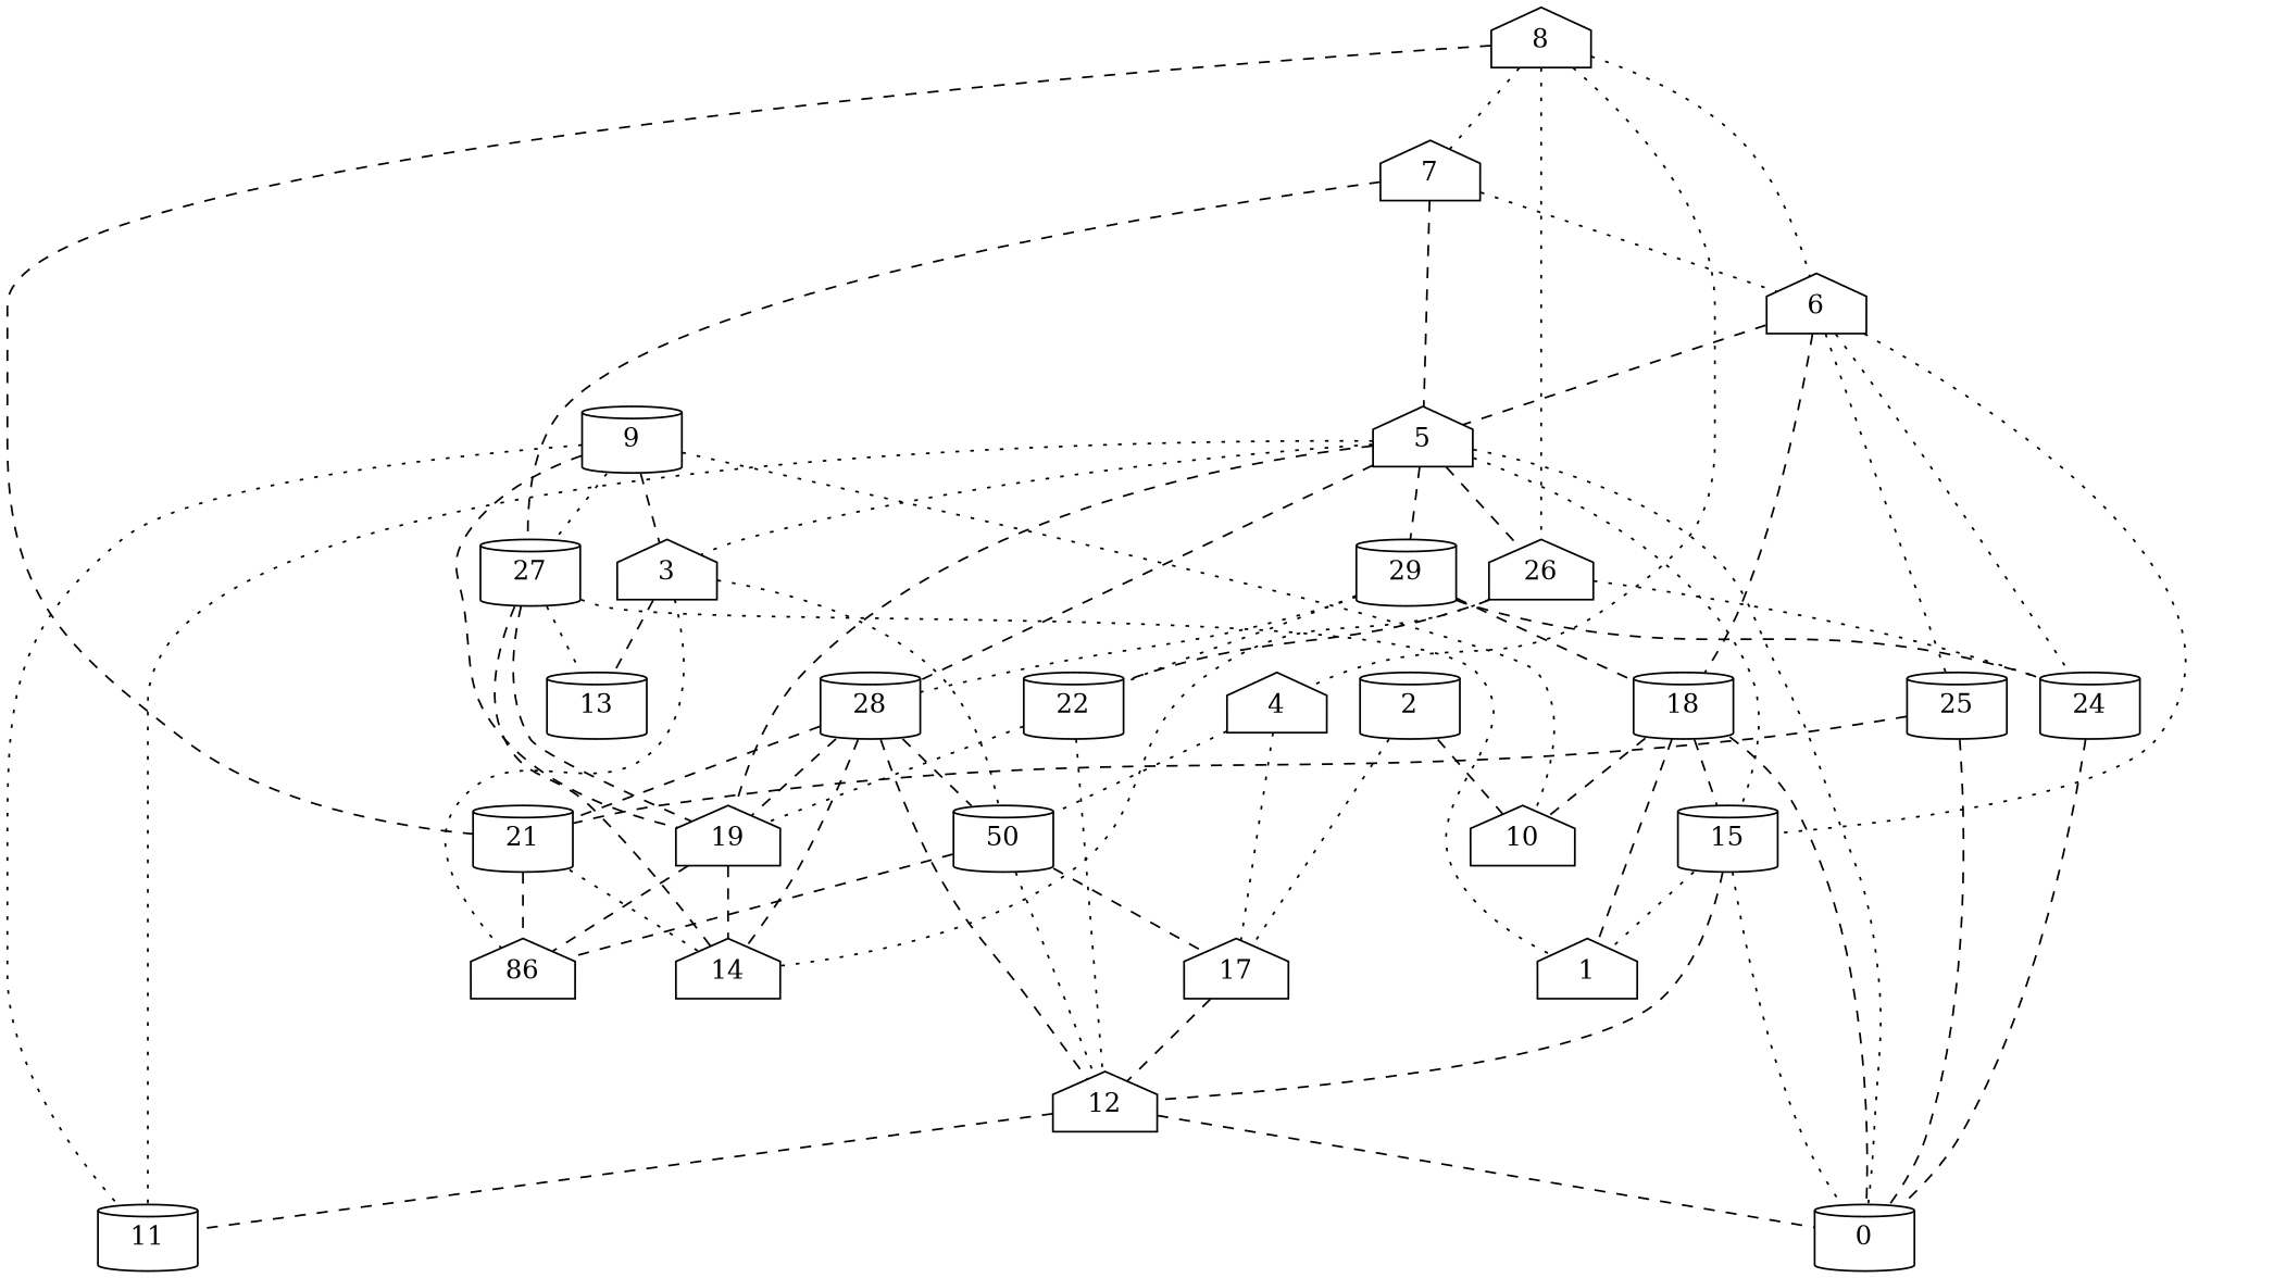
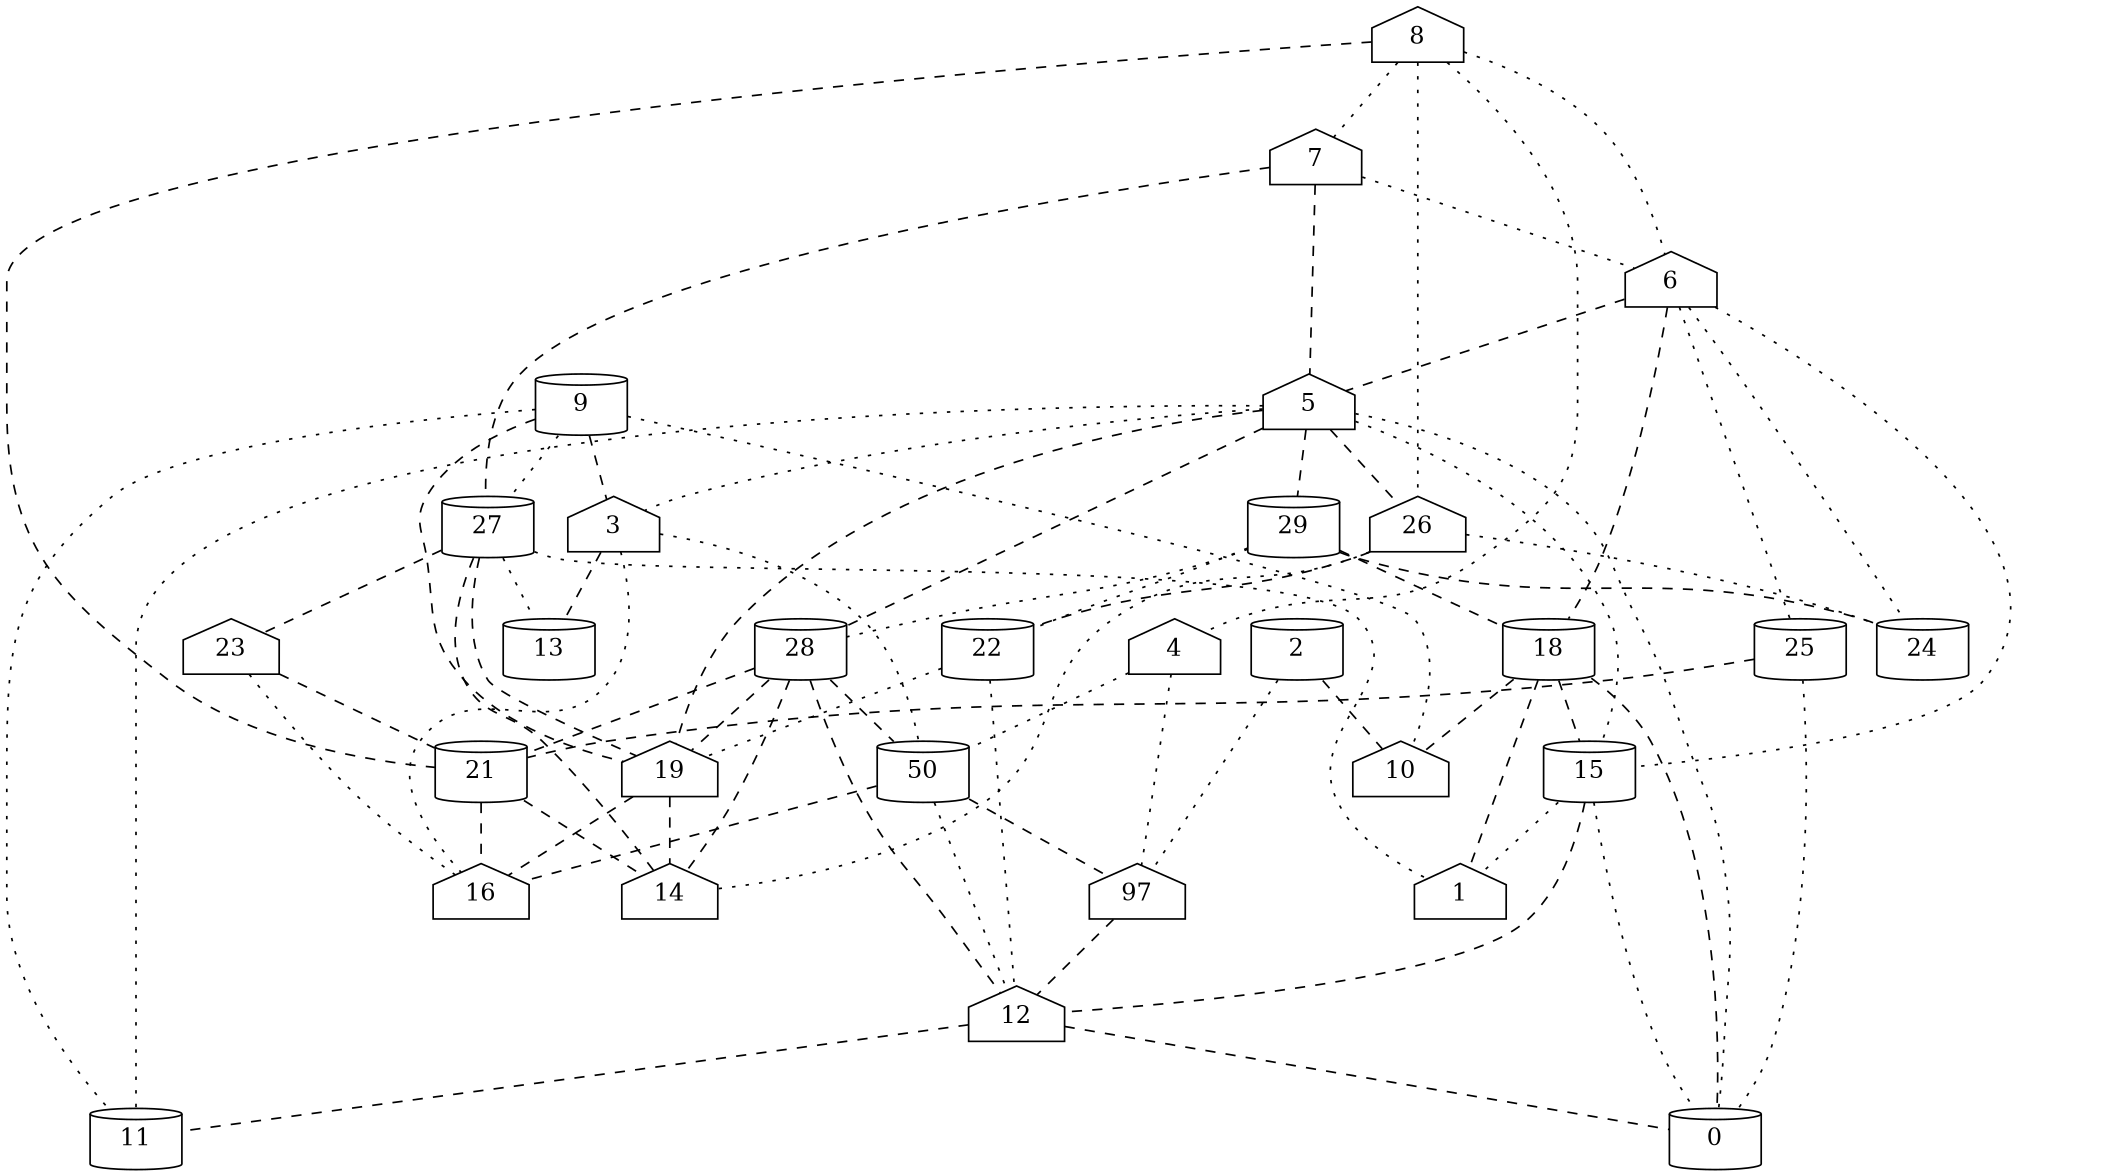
  digraph {
    node [shape=house]
    edge [color=black dir=none style=dashed]
    12
    11 [shape=cylinder]
    0 [shape=cylinder]
    27 [shape=cylinder]
    14
+   23
    1
    21 [shape=cylinder]
    13 [shape=cylinder]
-   16 [label=86]
+   16
    29 [shape=cylinder]
    18 [shape=cylinder]
    22 [shape=cylinder]
    28 [shape=cylinder]
    24 [shape=cylinder]
    10
    15 [shape=cylinder]
    19
    9 [shape=cylinder]
    3
    5
    26
    n23 [label=50 shape=cylinder]
    8
    7
    6
    4
-   17
+   17 [label=97]
    25 [shape=cylinder]
    2 [shape=cylinder]
    subgraph sub_1 {
      12
      11
      0
      27
      14
+     23
      1
      21
      13
      16
      29
      18
      22
      28
      24
      10
      15
      19
      9
      3
      5
      26
      n23
      8
      7
      6
      4
      17
      25
      2
    }
    12 -> 11
    12 -> 0
    27 -> 14
+   27 -> 23
    27 -> 1 [style=dotted]
    27 -> 13 [style=dotted]
    27 -> 19
-   21 -> 14 [style=dotted]
+   23 -> 21
+   23 -> 16 [style=dotted]
+   21 -> 14
    21 -> 16
    29 -> 18
    29 -> 22 [style=dotted]
    29 -> 28 [style=dotted]
    29 -> 24
    18 -> 0
    18 -> 1
    18 -> 10
    18 -> 15
    22 -> 12 [style=dotted]
    22 -> 19 [style=dotted]
    28 -> 12
    28 -> 14
    28 -> 21
    28 -> 19
    28 -> n23
-   24 -> 0
    15 -> 12
    15 -> 0 [style=dotted]
    15 -> 1 [style=dotted]
    19 -> 14
    19 -> 16
    9 -> 11 [style=dotted]
    9 -> 27 [style=dotted]
    9 -> 10 [style=dotted]
    9 -> 19
    9 -> 3
    3 -> 13
    3 -> 16 [style=dotted]
    3 -> n23 [style=dotted]
    5 -> 11 [style=dotted]
    5 -> 0 [style=dotted]
    5 -> 29
    5 -> 28
    5 -> 15 [style=dotted]
    5 -> 19
    5 -> 3 [style=dotted]
    5 -> 26
    26 -> 14 [style=dotted]
    26 -> 22
    26 -> 24 [style=dotted]
    n23 -> 12 [style=dotted]
    n23 -> 16
    n23 -> 17
    8 -> 21
    8 -> 26 [style=dotted]
    8 -> 7 [style=dotted]
    8 -> 6 [style=dotted]
    8 -> 4 [style=dotted]
    7 -> 27
    7 -> 5
    7 -> 6 [style=dotted]
    6 -> 18
    6 -> 24 [style=dotted]
    6 -> 15 [style=dotted]
    6 -> 5
    6 -> 25 [style=dotted]
    4 -> n23 [style=dotted]
    4 -> 17 [style=dotted]
    17 -> 12
-   25 -> 0
+   25 -> 0 [style=dotted]
    25 -> 21
    2 -> 10
    2 -> 17 [style=dotted]
  }
